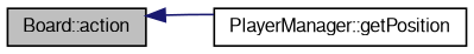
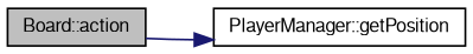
  digraph {
    rankdir=LR
    node [color=black fontname=FreeSans fontsize=10 shape=record style=filled]
    n1 [fillcolor=grey75 fontcolor=black height=0.2 label="Board::action" width=0.4]
    n2 [fillcolor=white height=0.2 label="PlayerManager::getPosition" width=0.4]
-   n2 -> n1 [color=midnightblue fontname=FreeSans fontsize=10 labelfontname=FreeSans labelfontsize=10 style=solid]
+   n1 -> n2 [color=midnightblue fontname=FreeSans fontsize=10 labelfontname=FreeSans labelfontsize=10 style=solid]
  }
